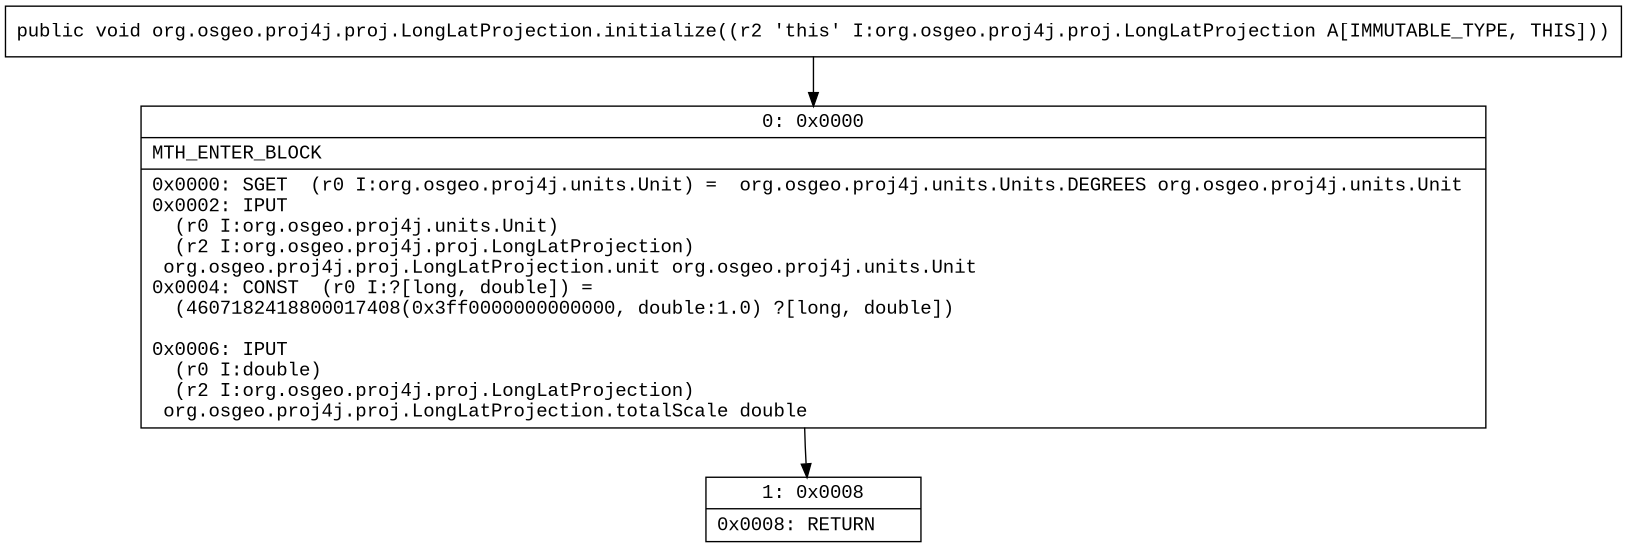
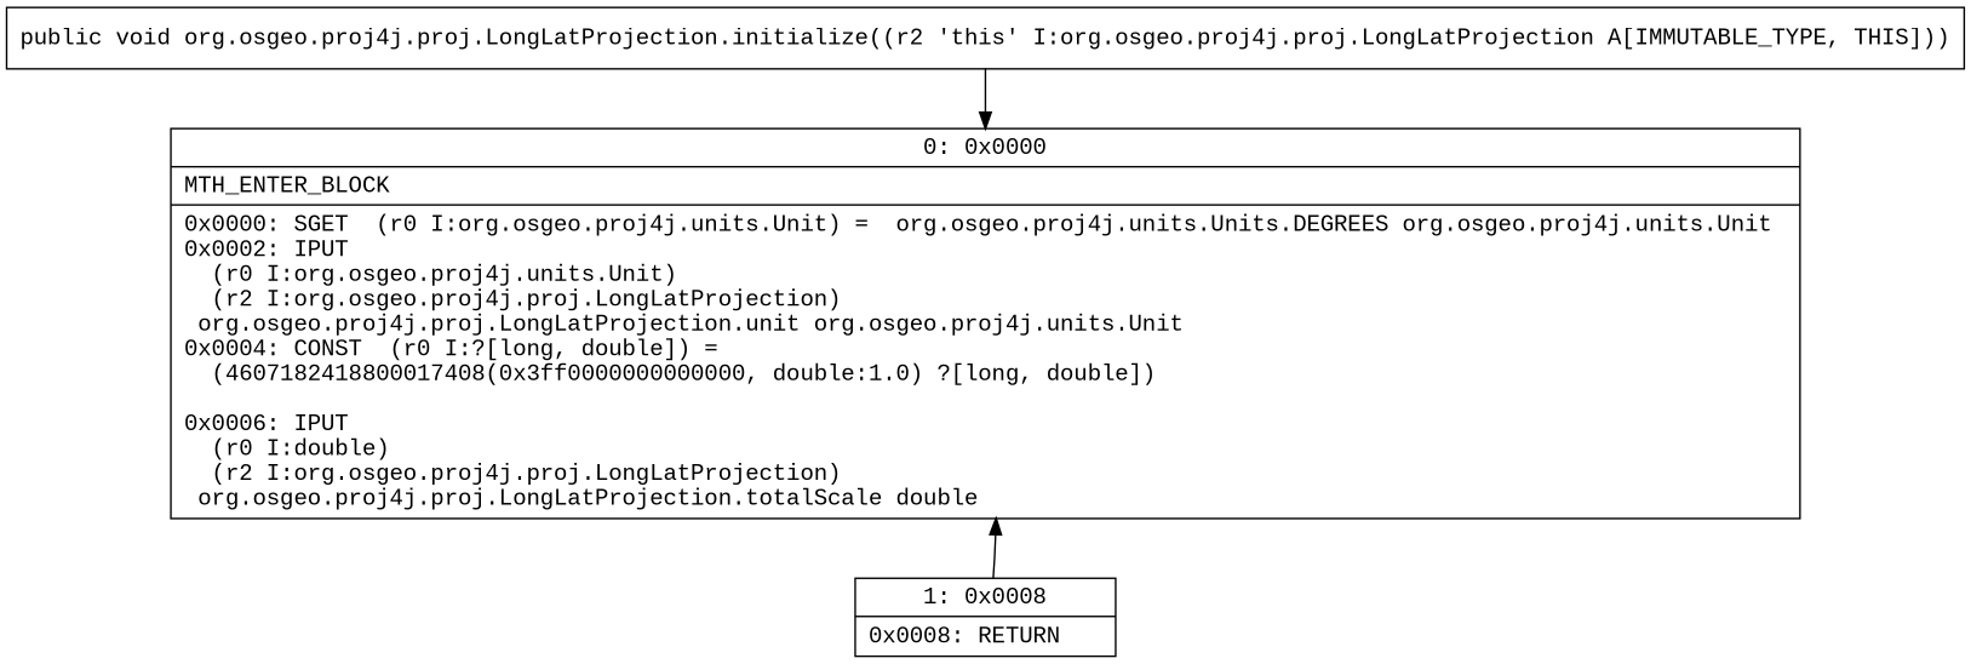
  digraph {
    fontname="Liberation Mono"
    node [shape=record fontname="Liberation Mono"]
    edge [fontname="Liberation Mono"]
    n1 [label="{0\:\ 0x0000|MTH_ENTER_BLOCK\l|0x0000: SGET  (r0 I:org.osgeo.proj4j.units.Unit) =  org.osgeo.proj4j.units.Units.DEGREES org.osgeo.proj4j.units.Unit \l0x0002: IPUT  \l  (r0 I:org.osgeo.proj4j.units.Unit)\l  (r2 I:org.osgeo.proj4j.proj.LongLatProjection)\l org.osgeo.proj4j.proj.LongLatProjection.unit org.osgeo.proj4j.units.Unit \l0x0004: CONST  (r0 I:?[long, double]) = \l  (4607182418800017408(0x3ff0000000000000, double:1.0) ?[long, double])\l \l0x0006: IPUT  \l  (r0 I:double)\l  (r2 I:org.osgeo.proj4j.proj.LongLatProjection)\l org.osgeo.proj4j.proj.LongLatProjection.totalScale double \l}"]
    n2 [label="{1\:\ 0x0008|0x0008: RETURN   \l}"]
    n3 [label="{public void org.osgeo.proj4j.proj.LongLatProjection.initialize((r2 'this' I:org.osgeo.proj4j.proj.LongLatProjection A[IMMUTABLE_TYPE, THIS])) }"]
-   n1 -> n2
+   n2 -> n1
    n3 -> n1
  }
